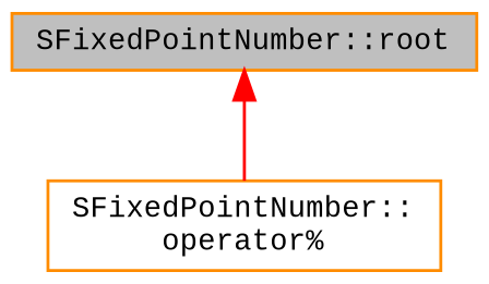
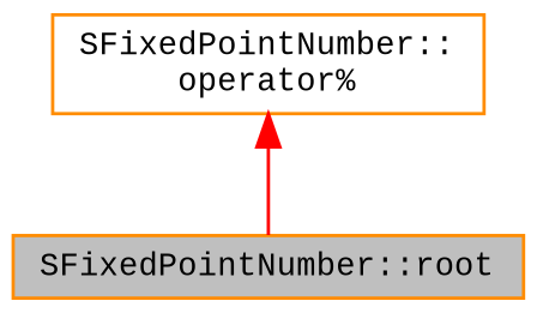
  digraph {
    rankdir=TB
    fontname="Liberation Mono"
    node [color=darkorange fontname="Liberation Mono" fontsize=10 shape=record]
    n1 [fillcolor=grey75 fontcolor=black height=0.2 label="SFixedPointNumber::root" style=filled width=0.4]
    n2 [height=0.2 label="SFixedPointNumber::\loperator%" width=0.4]
-   n1 -> n2 [color=red dir=back fontname="Liberation Mono" fontsize=10 labelfontname=FreeSans labelfontsize=10 style=solid]
+   n2 -> n1 [color=red dir=back fontname="Liberation Mono" fontsize=10 labelfontname=FreeSans labelfontsize=10 style=solid]
  }
